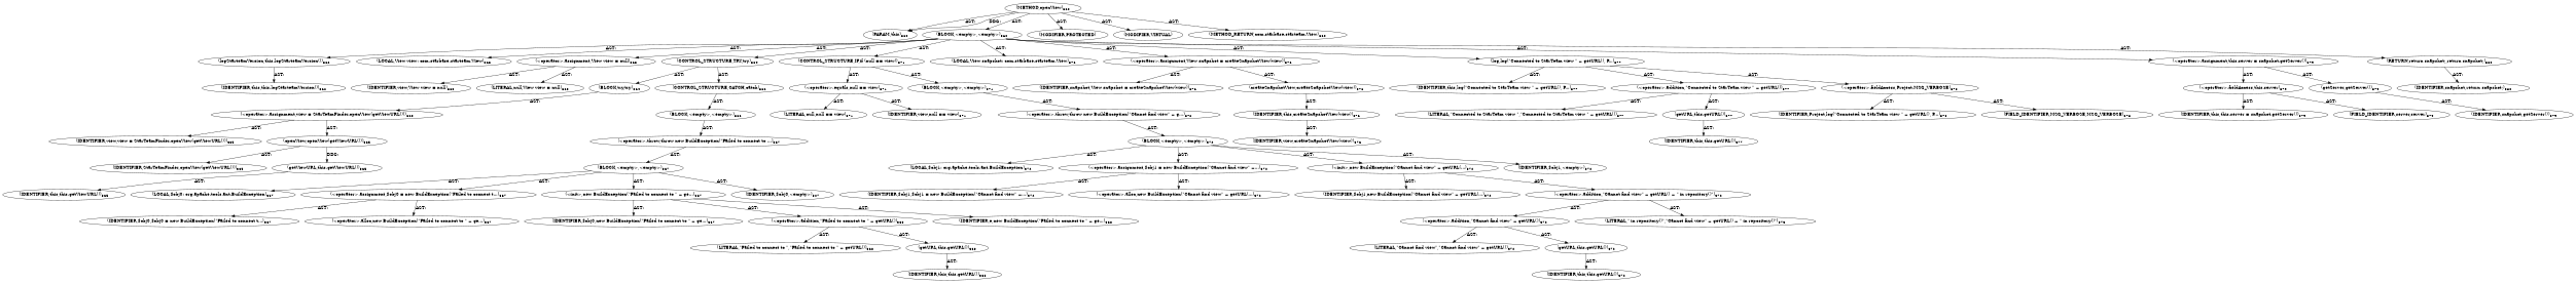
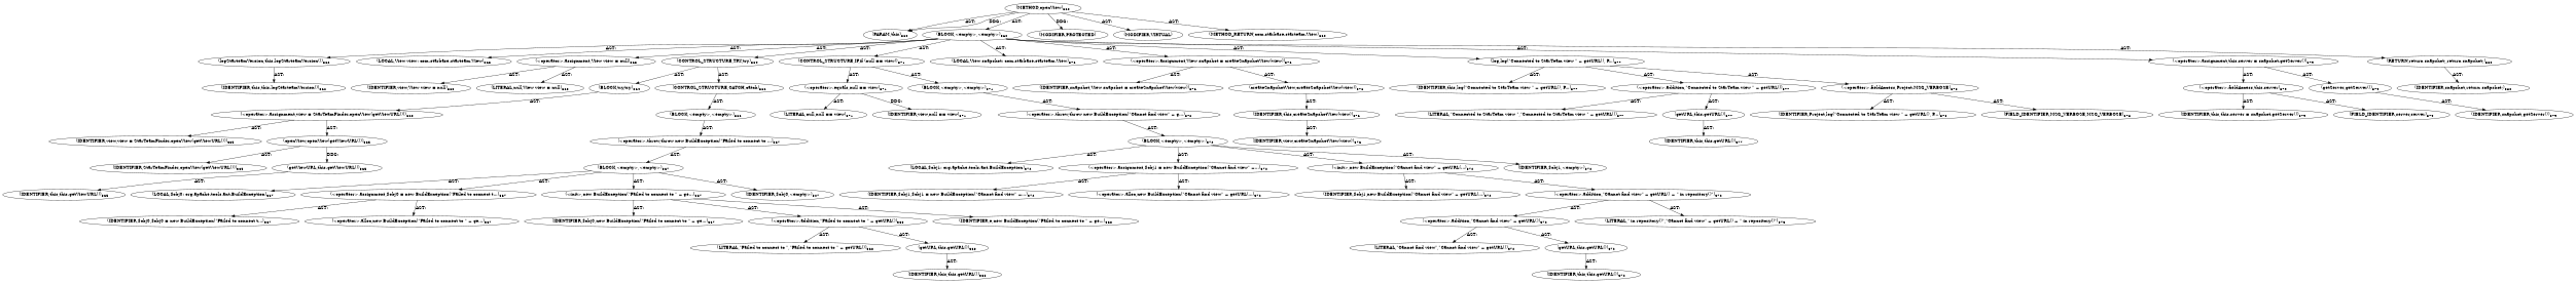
  digraph {
    n1 [label=<(METHOD,openView)<SUB>360</SUB>>]
    n2 [label=<(PARAM,this)<SUB>360</SUB>>]
    n3 [label=<(BLOCK,&lt;empty&gt;,&lt;empty&gt;)<SUB>360</SUB>>]
    n4 [label=<(MODIFIER,PROTECTED)>]
    n5 [label=<(MODIFIER,VIRTUAL)>]
    n6 [label=<(METHOD_RETURN,com.starbase.starteam.View)<SUB>360</SUB>>]
    n7 [label=<(logStarteamVersion,this.logStarteamVersion())<SUB>362</SUB>>]
    n8 [label=<(LOCAL,View view: com.starbase.starteam.View)<SUB>363</SUB>>]
    n9 [label=<(&lt;operator&gt;.assignment,View view = null)<SUB>363</SUB>>]
    n10 [label=<(CONTROL_STRUCTURE,TRY,try)<SUB>364</SUB>>]
    n11 [label=<(CONTROL_STRUCTURE,IF,if (null == view))<SUB>371</SUB>>]
    n12 [label=<(LOCAL,View snapshot: com.starbase.starteam.View)<SUB>376</SUB>>]
    n13 [label=<(&lt;operator&gt;.assignment,View snapshot = createSnapshotView(view))<SUB>376</SUB>>]
    n14 [label=<(log,log(&quot;Connected to StarTeam view &quot; + getURL(), P...)<SUB>377</SUB>>]
    n15 [label=<(&lt;operator&gt;.assignment,this.server = snapshot.getServer())<SUB>379</SUB>>]
    n16 [label=<(RETURN,return snapshot;,return snapshot;)<SUB>380</SUB>>]
    n17 [label=<(IDENTIFIER,this,this.logStarteamVersion())<SUB>362</SUB>>]
    n18 [label=<(IDENTIFIER,view,View view = null)<SUB>363</SUB>>]
    n19 [label=<(LITERAL,null,View view = null)<SUB>363</SUB>>]
    n20 [label=<(BLOCK,try,try)<SUB>364</SUB>>]
    n21 [label=<(CONTROL_STRUCTURE,CATCH,catch)<SUB>366</SUB>>]
    n22 [label=<(&lt;operator&gt;.equals,null == view)<SUB>371</SUB>>]
    n23 [label=<(BLOCK,&lt;empty&gt;,&lt;empty&gt;)<SUB>371</SUB>>]
    n24 [label=<(IDENTIFIER,snapshot,View snapshot = createSnapshotView(view))<SUB>376</SUB>>]
    n25 [label=<(createSnapshotView,createSnapshotView(view))<SUB>376</SUB>>]
    n26 [label=<(IDENTIFIER,this,log(&quot;Connected to StarTeam view &quot; + getURL(), P...)<SUB>377</SUB>>]
    n27 [label=<(&lt;operator&gt;.addition,&quot;Connected to StarTeam view &quot; + getURL())<SUB>377</SUB>>]
    n28 [label=<(&lt;operator&gt;.fieldAccess,Project.MSG_VERBOSE)<SUB>378</SUB>>]
    n29 [label=<(&lt;operator&gt;.fieldAccess,this.server)<SUB>379</SUB>>]
    n30 [label=<(getServer,getServer())<SUB>379</SUB>>]
    n31 [label=<(IDENTIFIER,snapshot,return snapshot;)<SUB>380</SUB>>]
    n32 [label=<(&lt;operator&gt;.assignment,view = StarTeamFinder.openView(getViewURL()))<SUB>365</SUB>>]
    n33 [label=<(BLOCK,&lt;empty&gt;,&lt;empty&gt;)<SUB>366</SUB>>]
    n34 [label=<(IDENTIFIER,view,view = StarTeamFinder.openView(getViewURL()))<SUB>365</SUB>>]
    n35 [label=<(openView,openView(getViewURL()))<SUB>365</SUB>>]
    n36 [label=<(IDENTIFIER,StarTeamFinder,openView(getViewURL()))<SUB>365</SUB>>]
    n37 [label=<(getViewURL,this.getViewURL())<SUB>365</SUB>>]
    n38 [label=<(IDENTIFIER,this,this.getViewURL())<SUB>365</SUB>>]
    n39 [label=<(&lt;operator&gt;.throw,throw new BuildException(&quot;Failed to connect to ...)<SUB>367</SUB>>]
    n40 [label=<(BLOCK,&lt;empty&gt;,&lt;empty&gt;)<SUB>367</SUB>>]
    n41 [label=<(LOCAL,$obj0: org.apache.tools.ant.BuildException)<SUB>367</SUB>>]
    n42 [label=<(&lt;operator&gt;.assignment,$obj0 = new BuildException(&quot;Failed to connect t...)<SUB>367</SUB>>]
    n43 [label=<(&lt;init&gt;,new BuildException(&quot;Failed to connect to &quot; + ge...)<SUB>367</SUB>>]
    n44 [label=<(IDENTIFIER,$obj0,&lt;empty&gt;)<SUB>327</SUB>>]
    n45 [label=<(IDENTIFIER,$obj0,$obj0 = new BuildException(&quot;Failed to connect t...)<SUB>367</SUB>>]
    n46 [label=<(&lt;operator&gt;.alloc,new BuildException(&quot;Failed to connect to &quot; + ge...)<SUB>367</SUB>>]
    n47 [label=<(IDENTIFIER,$obj0,new BuildException(&quot;Failed to connect to &quot; + ge...)<SUB>367</SUB>>]
    n48 [label=<(&lt;operator&gt;.addition,&quot;Failed to connect to &quot; + getURL())<SUB>368</SUB>>]
    n49 [label=<(IDENTIFIER,e,new BuildException(&quot;Failed to connect to &quot; + ge...)<SUB>368</SUB>>]
    n50 [label=<(LITERAL,&quot;Failed to connect to &quot;,&quot;Failed to connect to &quot; + getURL())<SUB>368</SUB>>]
    n51 [label=<(getURL,this.getURL())<SUB>368</SUB>>]
    n52 [label=<(IDENTIFIER,this,this.getURL())<SUB>368</SUB>>]
    n53 [label=<(LITERAL,null,null == view)<SUB>371</SUB>>]
    n54 [label=<(IDENTIFIER,view,null == view)<SUB>371</SUB>>]
    n55 [label=<(&lt;operator&gt;.throw,throw new BuildException(&quot;Cannot find view&quot; + g...)<SUB>372</SUB>>]
    n56 [label=<(BLOCK,&lt;empty&gt;,&lt;empty&gt;)<SUB>372</SUB>>]
    n57 [label=<(LOCAL,$obj1: org.apache.tools.ant.BuildException)<SUB>372</SUB>>]
    n58 [label=<(&lt;operator&gt;.assignment,$obj1 = new BuildException(&quot;Cannot find view&quot; +...)<SUB>372</SUB>>]
    n59 [label=<(&lt;init&gt;,new BuildException(&quot;Cannot find view&quot; + getURL(...)<SUB>372</SUB>>]
    n60 [label=<(IDENTIFIER,$obj1,&lt;empty&gt;)<SUB>372</SUB>>]
    n61 [label=<(IDENTIFIER,$obj1,$obj1 = new BuildException(&quot;Cannot find view&quot; +...)<SUB>372</SUB>>]
    n62 [label=<(&lt;operator&gt;.alloc,new BuildException(&quot;Cannot find view&quot; + getURL(...)<SUB>372</SUB>>]
    n63 [label=<(IDENTIFIER,$obj1,new BuildException(&quot;Cannot find view&quot; + getURL(...)<SUB>372</SUB>>]
    n64 [label=<(&lt;operator&gt;.addition,&quot;Cannot find view&quot; + getURL() + &quot; in repository()&quot;)<SUB>372</SUB>>]
    n65 [label=<(&lt;operator&gt;.addition,&quot;Cannot find view&quot; + getURL())<SUB>372</SUB>>]
    n66 [label=<(LITERAL,&quot; in repository()&quot;,&quot;Cannot find view&quot; + getURL() + &quot; in repository()&quot;)<SUB>373</SUB>>]
    n67 [label=<(LITERAL,&quot;Cannot find view&quot;,&quot;Cannot find view&quot; + getURL())<SUB>372</SUB>>]
    n68 [label=<(getURL,this.getURL())<SUB>372</SUB>>]
    n69 [label=<(IDENTIFIER,this,this.getURL())<SUB>372</SUB>>]
    n70 [label=<(IDENTIFIER,this,createSnapshotView(view))<SUB>376</SUB>>]
    n71 [label=<(IDENTIFIER,view,createSnapshotView(view))<SUB>376</SUB>>]
    n72 [label=<(LITERAL,&quot;Connected to StarTeam view &quot;,&quot;Connected to StarTeam view &quot; + getURL())<SUB>377</SUB>>]
    n73 [label=<(getURL,this.getURL())<SUB>377</SUB>>]
    n74 [label=<(IDENTIFIER,Project,log(&quot;Connected to StarTeam view &quot; + getURL(), P...)<SUB>378</SUB>>]
    n75 [label=<(FIELD_IDENTIFIER,MSG_VERBOSE,MSG_VERBOSE)<SUB>378</SUB>>]
    n76 [label=<(IDENTIFIER,this,this.getURL())<SUB>377</SUB>>]
    n77 [label=<(IDENTIFIER,this,this.server = snapshot.getServer())<SUB>379</SUB>>]
    n78 [label=<(FIELD_IDENTIFIER,server,server)<SUB>379</SUB>>]
    n79 [label=<(IDENTIFIER,snapshot,getServer())<SUB>379</SUB>>]
    n1 -> n2 [label="AST: "]
    n1 -> n2 [label="DDG: "]
    n1 -> n3 [label="AST: "]
-   n1 -> n4 [label="AST: "]
+   n1 -> n4 [label="DDG: "]
    n1 -> n5 [label="AST: "]
    n1 -> n6 [label="AST: "]
    n3 -> n7 [label="AST: "]
    n3 -> n8 [label="AST: "]
    n3 -> n9 [label="AST: "]
    n3 -> n10 [label="AST: "]
    n3 -> n11 [label="AST: "]
    n3 -> n12 [label="AST: "]
    n3 -> n13 [label="AST: "]
    n3 -> n14 [label="AST: "]
    n3 -> n15 [label="AST: "]
    n3 -> n16 [label="AST: "]
    n7 -> n17 [label="AST: "]
    n9 -> n18 [label="AST: "]
    n9 -> n19 [label="AST: "]
    n10 -> n20 [label="AST: "]
    n10 -> n21 [label="AST: "]
    n11 -> n22 [label="AST: "]
    n11 -> n23 [label="AST: "]
    n13 -> n24 [label="AST: "]
    n13 -> n25 [label="AST: "]
    n14 -> n26 [label="AST: "]
    n14 -> n27 [label="AST: "]
    n14 -> n28 [label="AST: "]
    n15 -> n29 [label="AST: "]
    n15 -> n30 [label="AST: "]
    n16 -> n31 [label="AST: "]
    n20 -> n32 [label="AST: "]
    n21 -> n33 [label="AST: "]
    n22 -> n53 [label="AST: "]
-   n22 -> n54 [label="AST: "]
+   n22 -> n54 [label="DDG: "]
    n23 -> n55 [label="AST: "]
    n25 -> n70 [label="AST: "]
    n27 -> n72 [label="AST: "]
    n27 -> n73 [label="AST: "]
    n28 -> n74 [label="AST: "]
    n28 -> n75 [label="AST: "]
    n29 -> n77 [label="AST: "]
    n29 -> n78 [label="AST: "]
    n30 -> n79 [label="AST: "]
    n32 -> n34 [label="AST: "]
    n32 -> n35 [label="AST: "]
    n33 -> n39 [label="AST: "]
    n35 -> n36 [label="AST: "]
    n35 -> n37 [label="DDG: "]
    n37 -> n38 [label="AST: "]
    n39 -> n40 [label="AST: "]
    n40 -> n41 [label="AST: "]
    n40 -> n42 [label="AST: "]
    n40 -> n43 [label="AST: "]
    n40 -> n44 [label="AST: "]
    n42 -> n45 [label="AST: "]
    n42 -> n46 [label="AST: "]
    n43 -> n47 [label="AST: "]
    n43 -> n48 [label="AST: "]
    n43 -> n49 [label="AST: "]
    n48 -> n50 [label="AST: "]
    n48 -> n51 [label="AST: "]
    n51 -> n52 [label="AST: "]
    n55 -> n56 [label="AST: "]
    n56 -> n57 [label="AST: "]
    n56 -> n58 [label="AST: "]
    n56 -> n59 [label="AST: "]
    n56 -> n60 [label="AST: "]
    n58 -> n61 [label="AST: "]
    n58 -> n62 [label="AST: "]
    n59 -> n63 [label="AST: "]
    n59 -> n64 [label="AST: "]
    n64 -> n65 [label="AST: "]
    n64 -> n66 [label="AST: "]
    n65 -> n67 [label="AST: "]
    n65 -> n68 [label="AST: "]
    n68 -> n69 [label="AST: "]
    n70 -> n71 [label="AST: "]
    n73 -> n76 [label="AST: "]
  }
